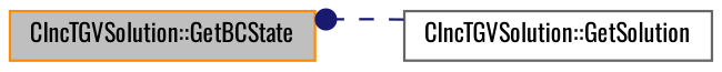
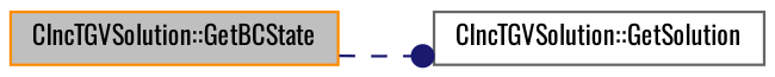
  digraph {
    rankdir=LR
    fontname=Oswald
    node [fontname=Oswald fontsize=10 shape=record style=filled]
    n1 [color=darkorange fillcolor=grey75 fontcolor=black height=0.2 label="CIncTGVSolution::GetBCState" width=0.4]
    n2 [color=gray40 fillcolor=white height=0.2 label="CIncTGVSolution::GetSolution" width=0.4]
-   n2 -> n1 [color=midnightblue fontname=Oswald fontsize=10 labelfontname=Helvetica labelfontsize=10 style=dashed arrowhead=dot]
+   n1 -> n2 [color=midnightblue fontname=Oswald fontsize=10 labelfontname=Helvetica labelfontsize=10 style=dashed arrowhead=dot]
  }
